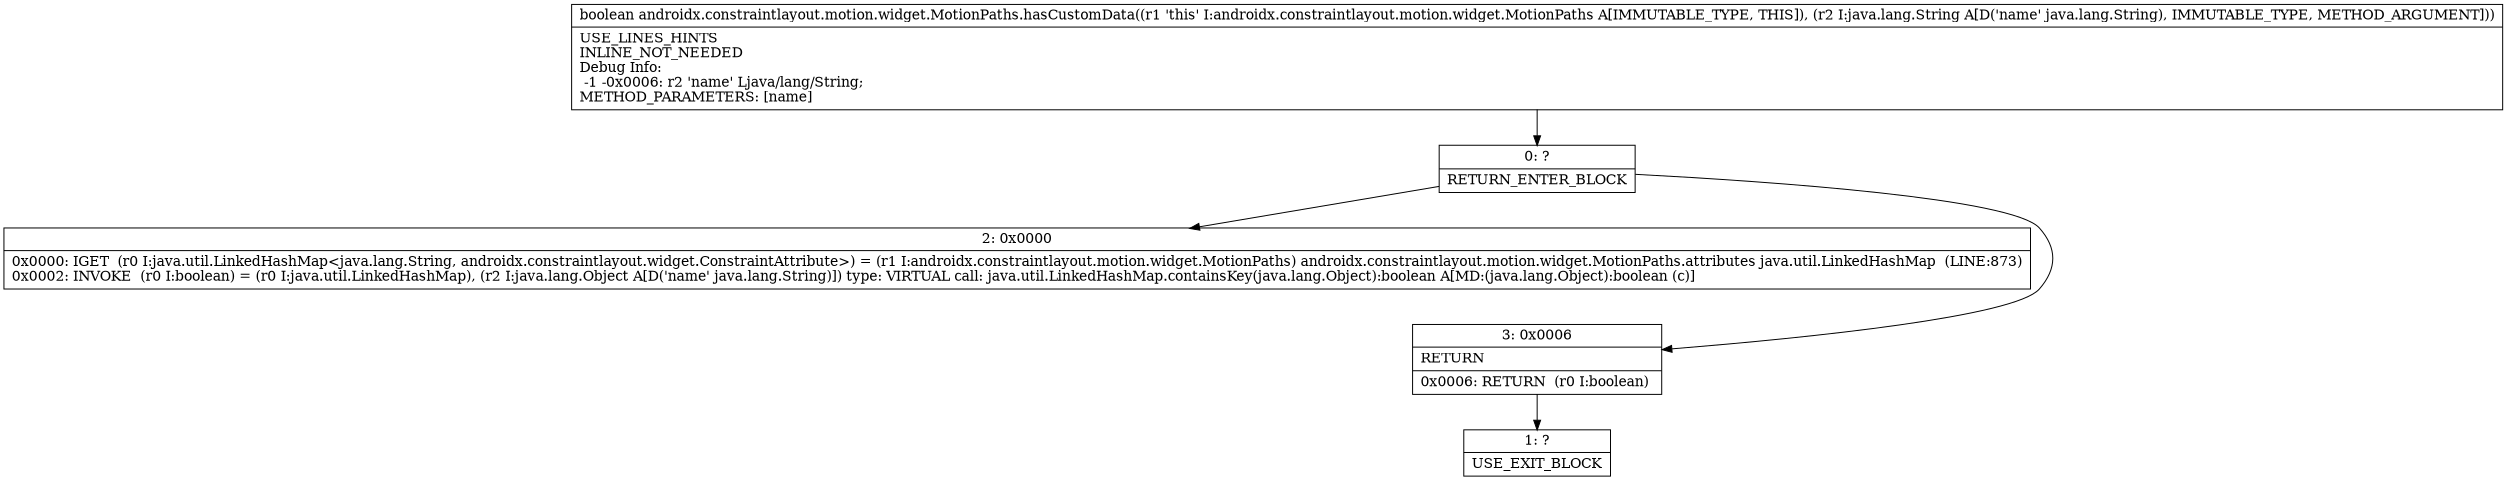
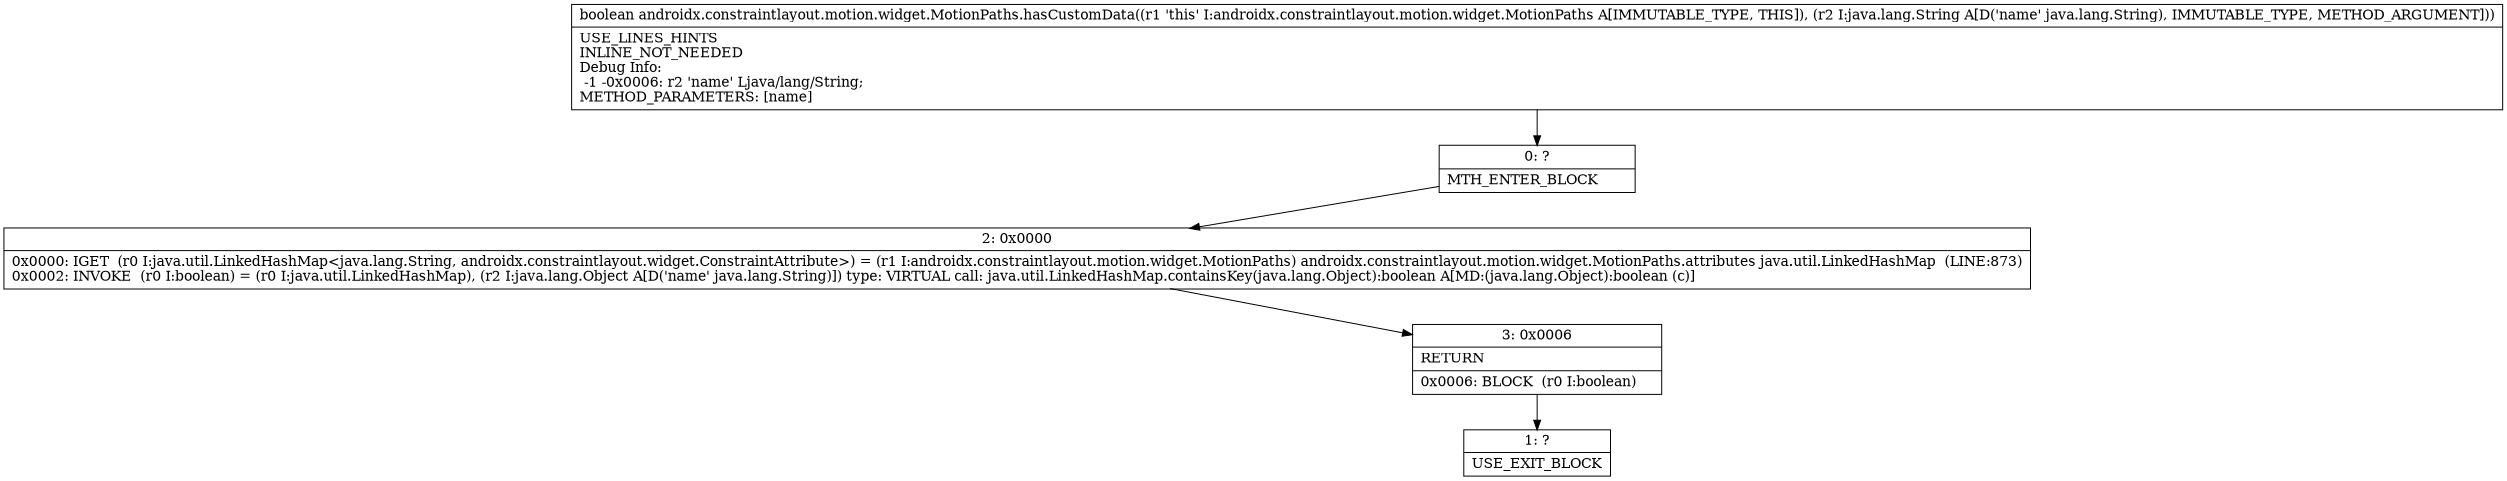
  digraph {
    node [shape=record]
-   n1 [label="{0\:\ ?|RETURN_ENTER_BLOCK\l}"]
+   n1 [label="{0\:\ ?|MTH_ENTER_BLOCK\l}"]
    n2 [label="{2\:\ 0x0000|0x0000: IGET  (r0 I:java.util.LinkedHashMap\<java.lang.String, androidx.constraintlayout.widget.ConstraintAttribute\>) = (r1 I:androidx.constraintlayout.motion.widget.MotionPaths) androidx.constraintlayout.motion.widget.MotionPaths.attributes java.util.LinkedHashMap  (LINE:873)\l0x0002: INVOKE  (r0 I:boolean) = (r0 I:java.util.LinkedHashMap), (r2 I:java.lang.Object A[D('name' java.lang.String)]) type: VIRTUAL call: java.util.LinkedHashMap.containsKey(java.lang.Object):boolean A[MD:(java.lang.Object):boolean (c)]\l}"]
-   n3 [label="{3\:\ 0x0006|RETURN\l|0x0006: RETURN  (r0 I:boolean) \l}"]
+   n3 [label="{3\:\ 0x0006|RETURN\l|0x0006: BLOCK  (r0 I:boolean) \l}"]
    n4 [label="{1\:\ ?|USE_EXIT_BLOCK\l}"]
    n5 [label="{boolean androidx.constraintlayout.motion.widget.MotionPaths.hasCustomData((r1 'this' I:androidx.constraintlayout.motion.widget.MotionPaths A[IMMUTABLE_TYPE, THIS]), (r2 I:java.lang.String A[D('name' java.lang.String), IMMUTABLE_TYPE, METHOD_ARGUMENT]))  | USE_LINES_HINTS\lINLINE_NOT_NEEDED\lDebug Info:\l  \-1 \-0x0006: r2 'name' Ljava\/lang\/String;\lMETHOD_PARAMETERS: [name]\l}"]
    n1 -> n2
-   n1 -> n3
+   n2 -> n3
    n3 -> n4
    n5 -> n1
  }
